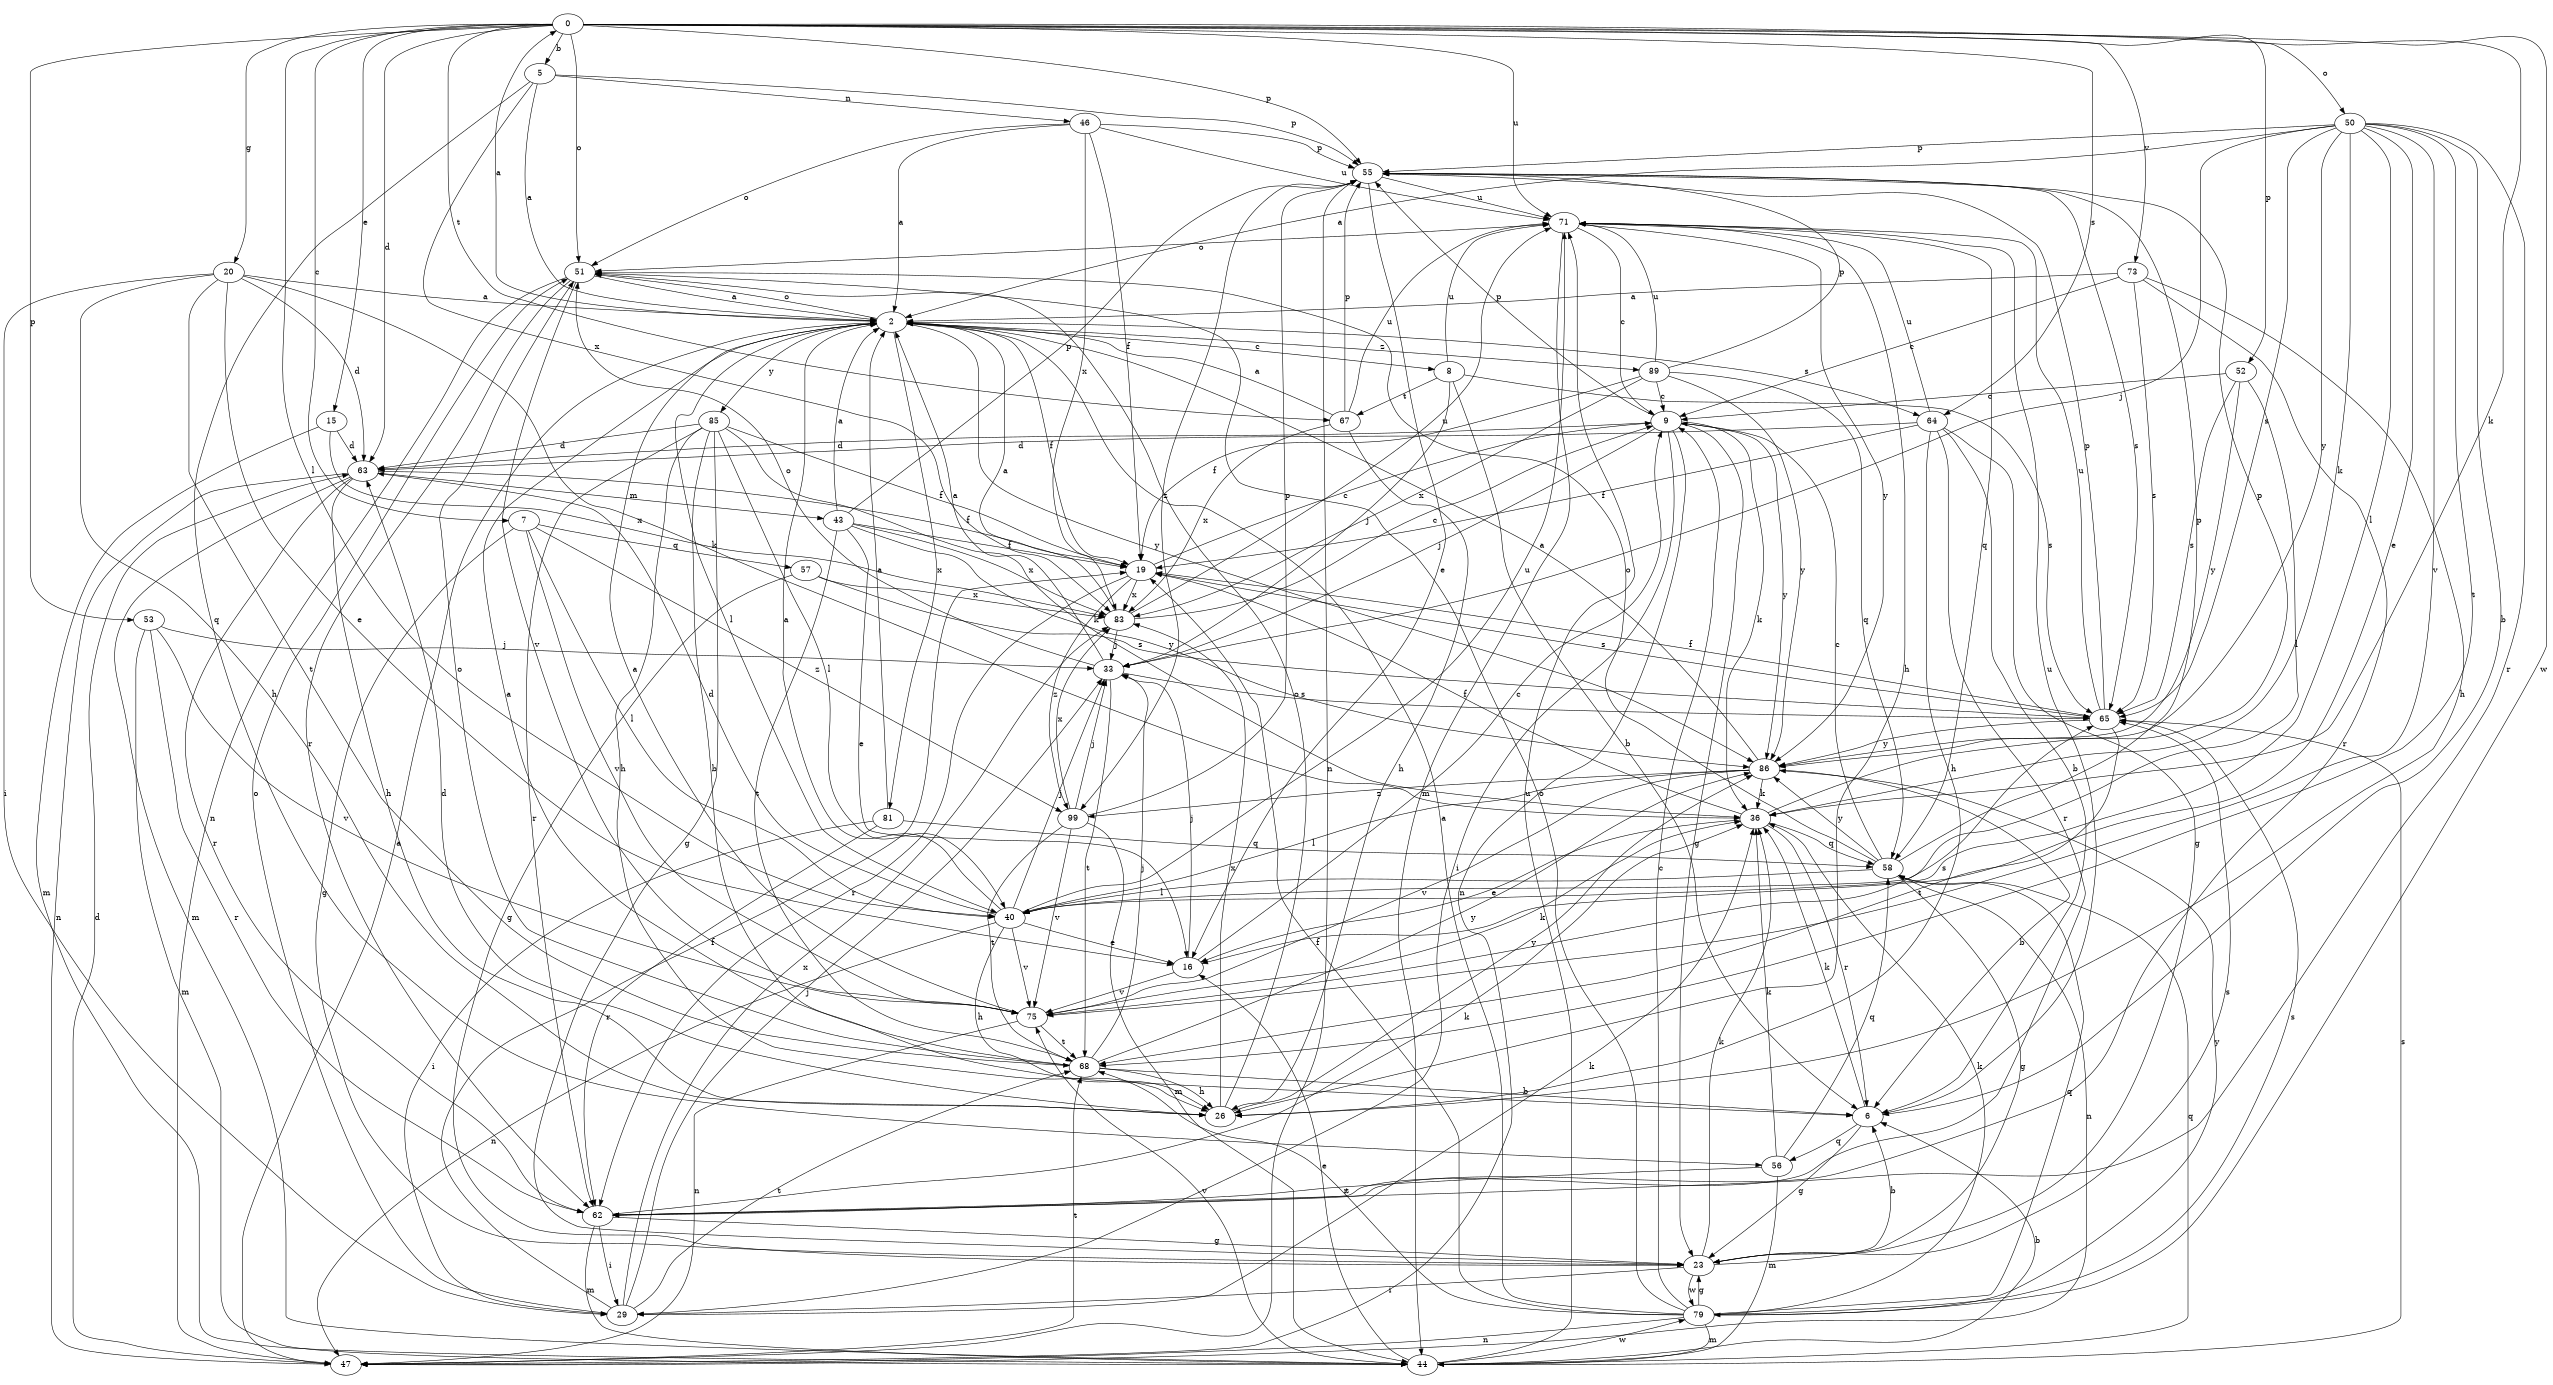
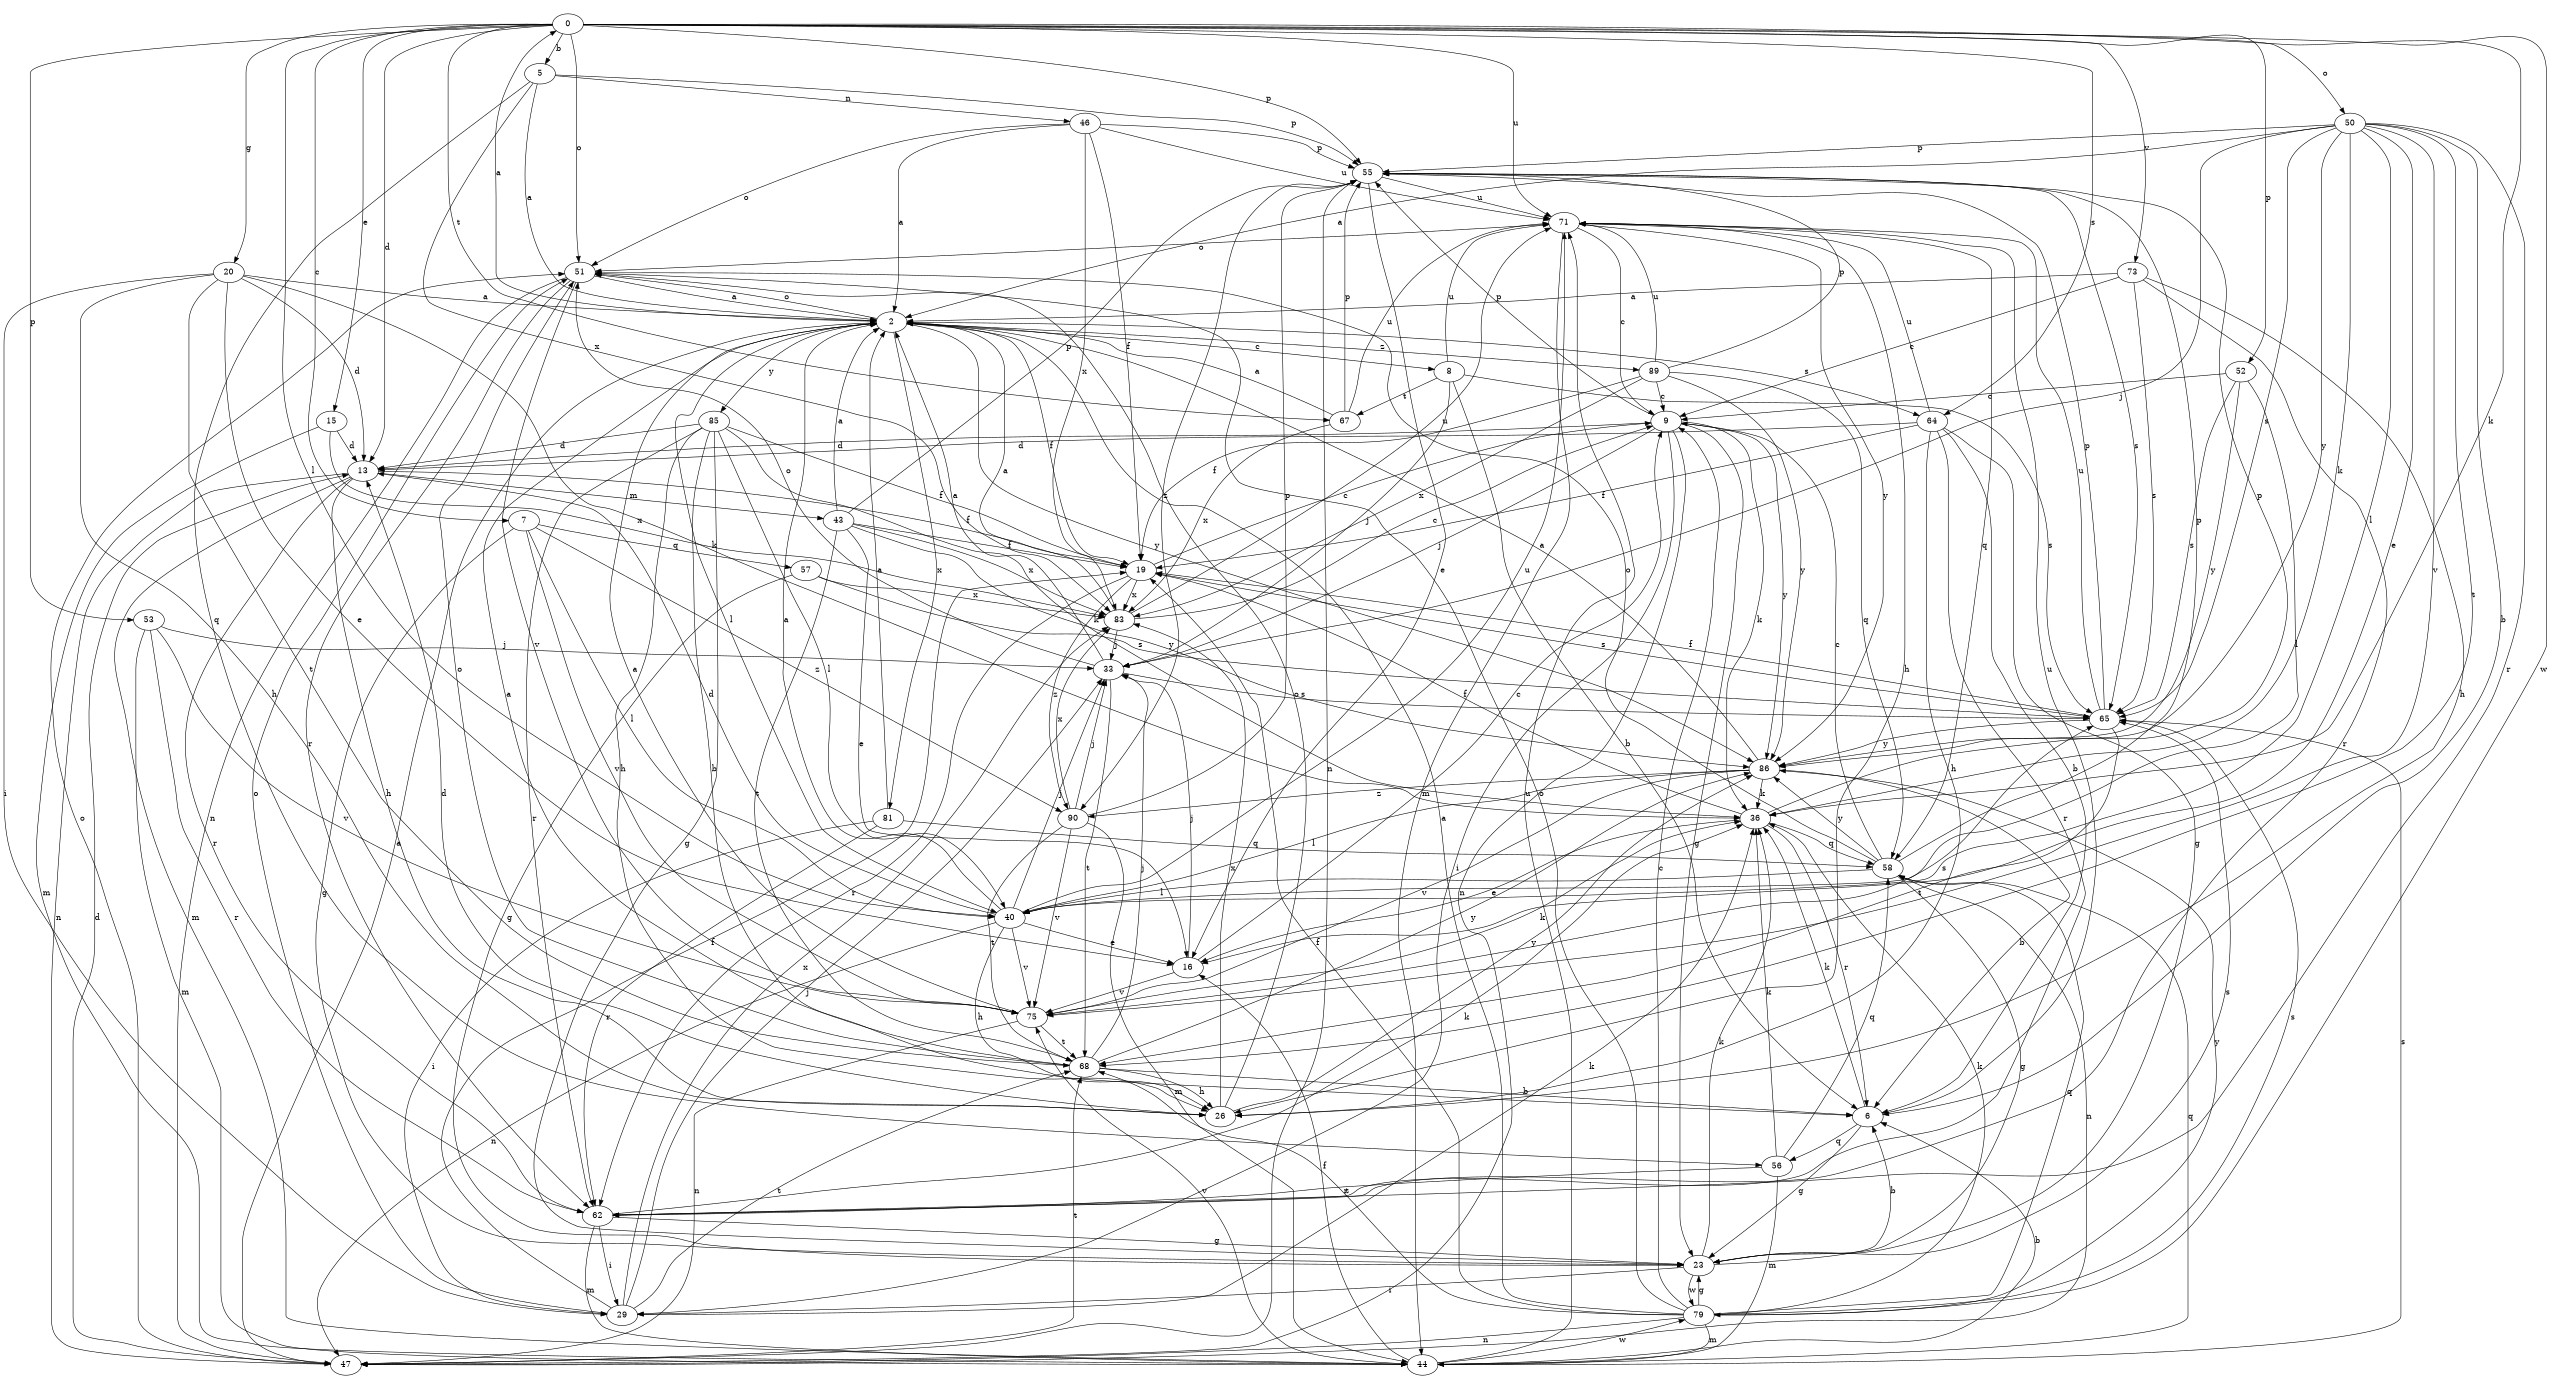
  strict digraph {
    0
    5
    7
-   13 [label=63]
+   13
    15
    20
    36
    40
    50
    51
    52
    53
    55
    64
    67
    71
    73
    79
    2
    46
    56
    83
    23
    57
    75
-   90 [label=99]
+   90
    19
    47
    26
    43
    44
    62
    29
    16
    68
    6
    58
    33
    86
    65
    9
    8
    81
    85
    89
    0 -> 5 [label=b]
    0 -> 7 [label=c]
    0 -> 13 [label=d]
    0 -> 15 [label=e]
    0 -> 20 [label=g]
    0 -> 36 [label=k]
    0 -> 40 [label=l]
    0 -> 50 [label=o]
    0 -> 51 [label=o]
    0 -> 52 [label=p]
    0 -> 53 [label=p]
    0 -> 55 [label=p]
    0 -> 64 [label=s]
    0 -> 67 [label=t]
    0 -> 71 [label=u]
    0 -> 73 [label=v]
    0 -> 79 [label=w]
    5 -> 55 [label=p]
    5 -> 2 [label=a]
    5 -> 46 [label=n]
    5 -> 56 [label=q]
    5 -> 83 [label=x]
    7 -> 40 [label=l]
    7 -> 23 [label=g]
    7 -> 57 [label=q]
    7 -> 75 [label=v]
    7 -> 90 [label=z]
    13 -> 19 [label=f]
    13 -> 47 [label=n]
    13 -> 26 [label=h]
    13 -> 43 [label=m]
    13 -> 44 [label=m]
    13 -> 62 [label=r]
    15 -> 13 [label=d]
    15 -> 83 [label=x]
    15 -> 44 [label=m]
    20 -> 13 [label=d]
    20 -> 36 [label=k]
    20 -> 2 [label=a]
    20 -> 26 [label=h]
    20 -> 29 [label=i]
    20 -> 16 [label=e]
    20 -> 68 [label=t]
    36 -> 55 [label=p]
    36 -> 19 [label=f]
    36 -> 16 [label=e]
    36 -> 6 [label=r]
    36 -> 58 [label=q]
    40 -> 13 [label=d]
    40 -> 71 [label=u]
    40 -> 2 [label=a]
    40 -> 75 [label=v]
    40 -> 47 [label=n]
    40 -> 26 [label=h]
    40 -> 16 [label=e]
    40 -> 33 [label=j]
    50 -> 36 [label=k]
    50 -> 40 [label=l]
    50 -> 55 [label=p]
    50 -> 2 [label=a]
    50 -> 75 [label=v]
    50 -> 62 [label=r]
    50 -> 16 [label=e]
    50 -> 68 [label=t]
    50 -> 6 [label=b]
    50 -> 33 [label=j]
    50 -> 86 [label=y]
    50 -> 65 [label=s]
    51 -> 2 [label=a]
    51 -> 75 [label=v]
    51 -> 47 [label=n]
    51 -> 62 [label=r]
    52 -> 40 [label=l]
    52 -> 86 [label=y]
    52 -> 65 [label=s]
    52 -> 9 [label=c]
    53 -> 75 [label=v]
    53 -> 44 [label=m]
    53 -> 62 [label=r]
    53 -> 33 [label=j]
    55 -> 71 [label=u]
    55 -> 90 [label=z]
    55 -> 47 [label=n]
    55 -> 16 [label=e]
    55 -> 65 [label=s]
    64 -> 13 [label=d]
    64 -> 71 [label=u]
    64 -> 23 [label=g]
    64 -> 19 [label=f]
    64 -> 26 [label=h]
    64 -> 62 [label=r]
    64 -> 6 [label=b]
    67 -> 55 [label=p]
    67 -> 71 [label=u]
    67 -> 2 [label=a]
    67 -> 83 [label=x]
-   67 -> 26 [label=h]
    71 -> 51 [label=o]
    71 -> 26 [label=h]
    71 -> 44 [label=m]
    71 -> 58 [label=q]
    71 -> 86 [label=y]
    71 -> 9 [label=c]
    73 -> 2 [label=a]
    73 -> 26 [label=h]
    73 -> 62 [label=r]
    73 -> 65 [label=s]
    73 -> 9 [label=c]
    79 -> 36 [label=k]
    79 -> 51 [label=o]
    79 -> 2 [label=a]
    79 -> 23 [label=g]
    79 -> 19 [label=f]
    79 -> 47 [label=n]
    79 -> 44 [label=m]
    79 -> 68 [label=t]
    79 -> 58 [label=q]
    79 -> 86 [label=y]
    79 -> 65 [label=s]
    79 -> 9 [label=c]
    2 -> 0 [label=a]
    2 -> 40 [label=l]
    2 -> 51 [label=o]
    2 -> 64 [label=s]
    2 -> 19 [label=f]
    2 -> 86 [label=y]
    2 -> 8 [label=c]
    2 -> 81 [label=x]
    2 -> 85 [label=y]
    2 -> 89 [label=z]
    46 -> 51 [label=o]
    46 -> 55 [label=p]
    46 -> 71 [label=u]
    46 -> 2 [label=a]
    46 -> 83 [label=x]
    46 -> 19 [label=f]
    56 -> 36 [label=k]
    56 -> 44 [label=m]
    56 -> 62 [label=r]
    56 -> 58 [label=q]
    83 -> 71 [label=u]
    83 -> 2 [label=a]
    83 -> 33 [label=j]
    83 -> 9 [label=c]
    23 -> 36 [label=k]
    23 -> 79 [label=w]
    23 -> 29 [label=i]
    23 -> 6 [label=b]
    23 -> 65 [label=s]
    57 -> 83 [label=x]
    57 -> 23 [label=g]
    57 -> 65 [label=s]
    75 -> 36 [label=k]
    75 -> 2 [label=a]
    75 -> 47 [label=n]
    75 -> 68 [label=t]
    75 -> 65 [label=s]
    90 -> 55 [label=p]
    90 -> 83 [label=x]
    90 -> 75 [label=v]
    90 -> 44 [label=m]
    90 -> 68 [label=t]
    90 -> 33 [label=j]
    19 -> 83 [label=x]
    19 -> 90 [label=z]
    19 -> 62 [label=r]
    19 -> 65 [label=s]
    19 -> 9 [label=c]
    47 -> 13 [label=d]
+   47 -> 51 [label=o]
    47 -> 2 [label=a]
    47 -> 68 [label=t]
    26 -> 13 [label=d]
    26 -> 51 [label=o]
    26 -> 83 [label=x]
    26 -> 86 [label=y]
    43 -> 55 [label=p]
    43 -> 2 [label=a]
    43 -> 83 [label=x]
    43 -> 19 [label=f]
    43 -> 16 [label=e]
    43 -> 68 [label=t]
    43 -> 86 [label=y]
    44 -> 71 [label=u]
    44 -> 79 [label=w]
    44 -> 75 [label=v]
-   44 -> 16 [label=e]
+   44 -> 16 [label=f]
    44 -> 6 [label=b]
    44 -> 58 [label=q]
    44 -> 65 [label=s]
    62 -> 36 [label=k]
    62 -> 23 [label=g]
    62 -> 44 [label=m]
    62 -> 29 [label=i]
    29 -> 36 [label=k]
    29 -> 51 [label=o]
    29 -> 83 [label=x]
    29 -> 19 [label=f]
    29 -> 68 [label=t]
    29 -> 33 [label=j]
    16 -> 75 [label=v]
    16 -> 33 [label=j]
    16 -> 9 [label=c]
    68 -> 51 [label=o]
    68 -> 2 [label=a]
    68 -> 26 [label=h]
    68 -> 6 [label=b]
    68 -> 33 [label=j]
    68 -> 86 [label=y]
    6 -> 36 [label=k]
    6 -> 71 [label=u]
    6 -> 56 [label=q]
    6 -> 23 [label=g]
    58 -> 40 [label=l]
    58 -> 51 [label=o]
    58 -> 55 [label=p]
    58 -> 23 [label=g]
    58 -> 47 [label=n]
    58 -> 86 [label=y]
    58 -> 9 [label=c]
    33 -> 51 [label=o]
    33 -> 2 [label=a]
    33 -> 68 [label=t]
    33 -> 65 [label=s]
    86 -> 36 [label=k]
    86 -> 40 [label=l]
    86 -> 2 [label=a]
    86 -> 75 [label=v]
    86 -> 90 [label=z]
    86 -> 6 [label=b]
    65 -> 55 [label=p]
    65 -> 71 [label=u]
    65 -> 19 [label=f]
    65 -> 68 [label=t]
    65 -> 86 [label=y]
    9 -> 13 [label=d]
    9 -> 36 [label=k]
    9 -> 55 [label=p]
    9 -> 23 [label=g]
    9 -> 47 [label=n]
    9 -> 29 [label=i]
    9 -> 33 [label=j]
    9 -> 86 [label=y]
    8 -> 67 [label=t]
    8 -> 71 [label=u]
    8 -> 6 [label=b]
    8 -> 33 [label=j]
    8 -> 65 [label=s]
    81 -> 2 [label=a]
    81 -> 62 [label=r]
    81 -> 29 [label=i]
    81 -> 58 [label=q]
    85 -> 13 [label=d]
    85 -> 36 [label=k]
    85 -> 40 [label=l]
    85 -> 23 [label=g]
    85 -> 19 [label=f]
    85 -> 26 [label=h]
    85 -> 62 [label=r]
    85 -> 6 [label=b]
    89 -> 55 [label=p]
    89 -> 71 [label=u]
    89 -> 83 [label=x]
    89 -> 19 [label=f]
    89 -> 58 [label=q]
    89 -> 86 [label=y]
    89 -> 9 [label=c]
  }
